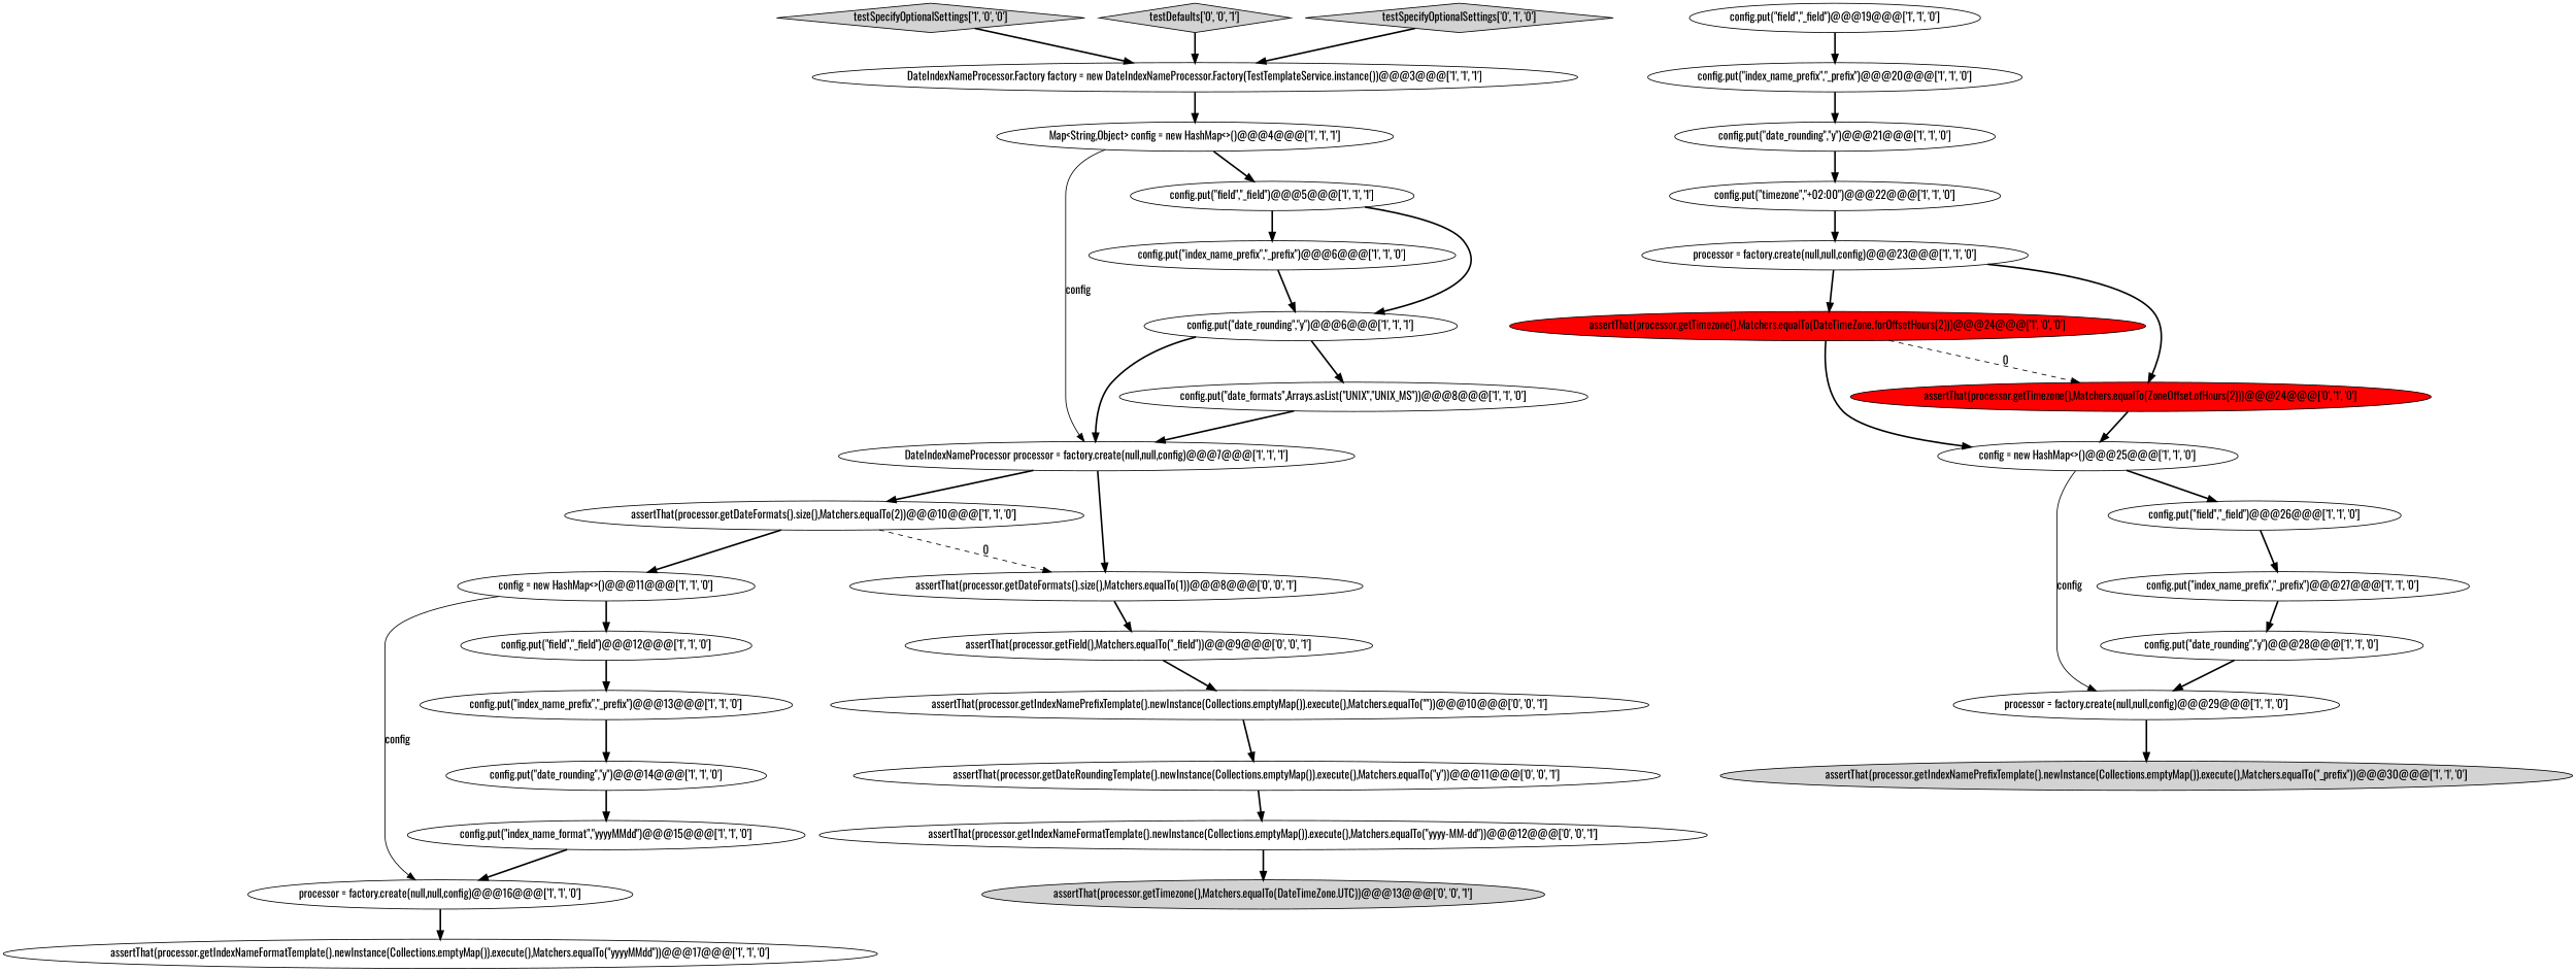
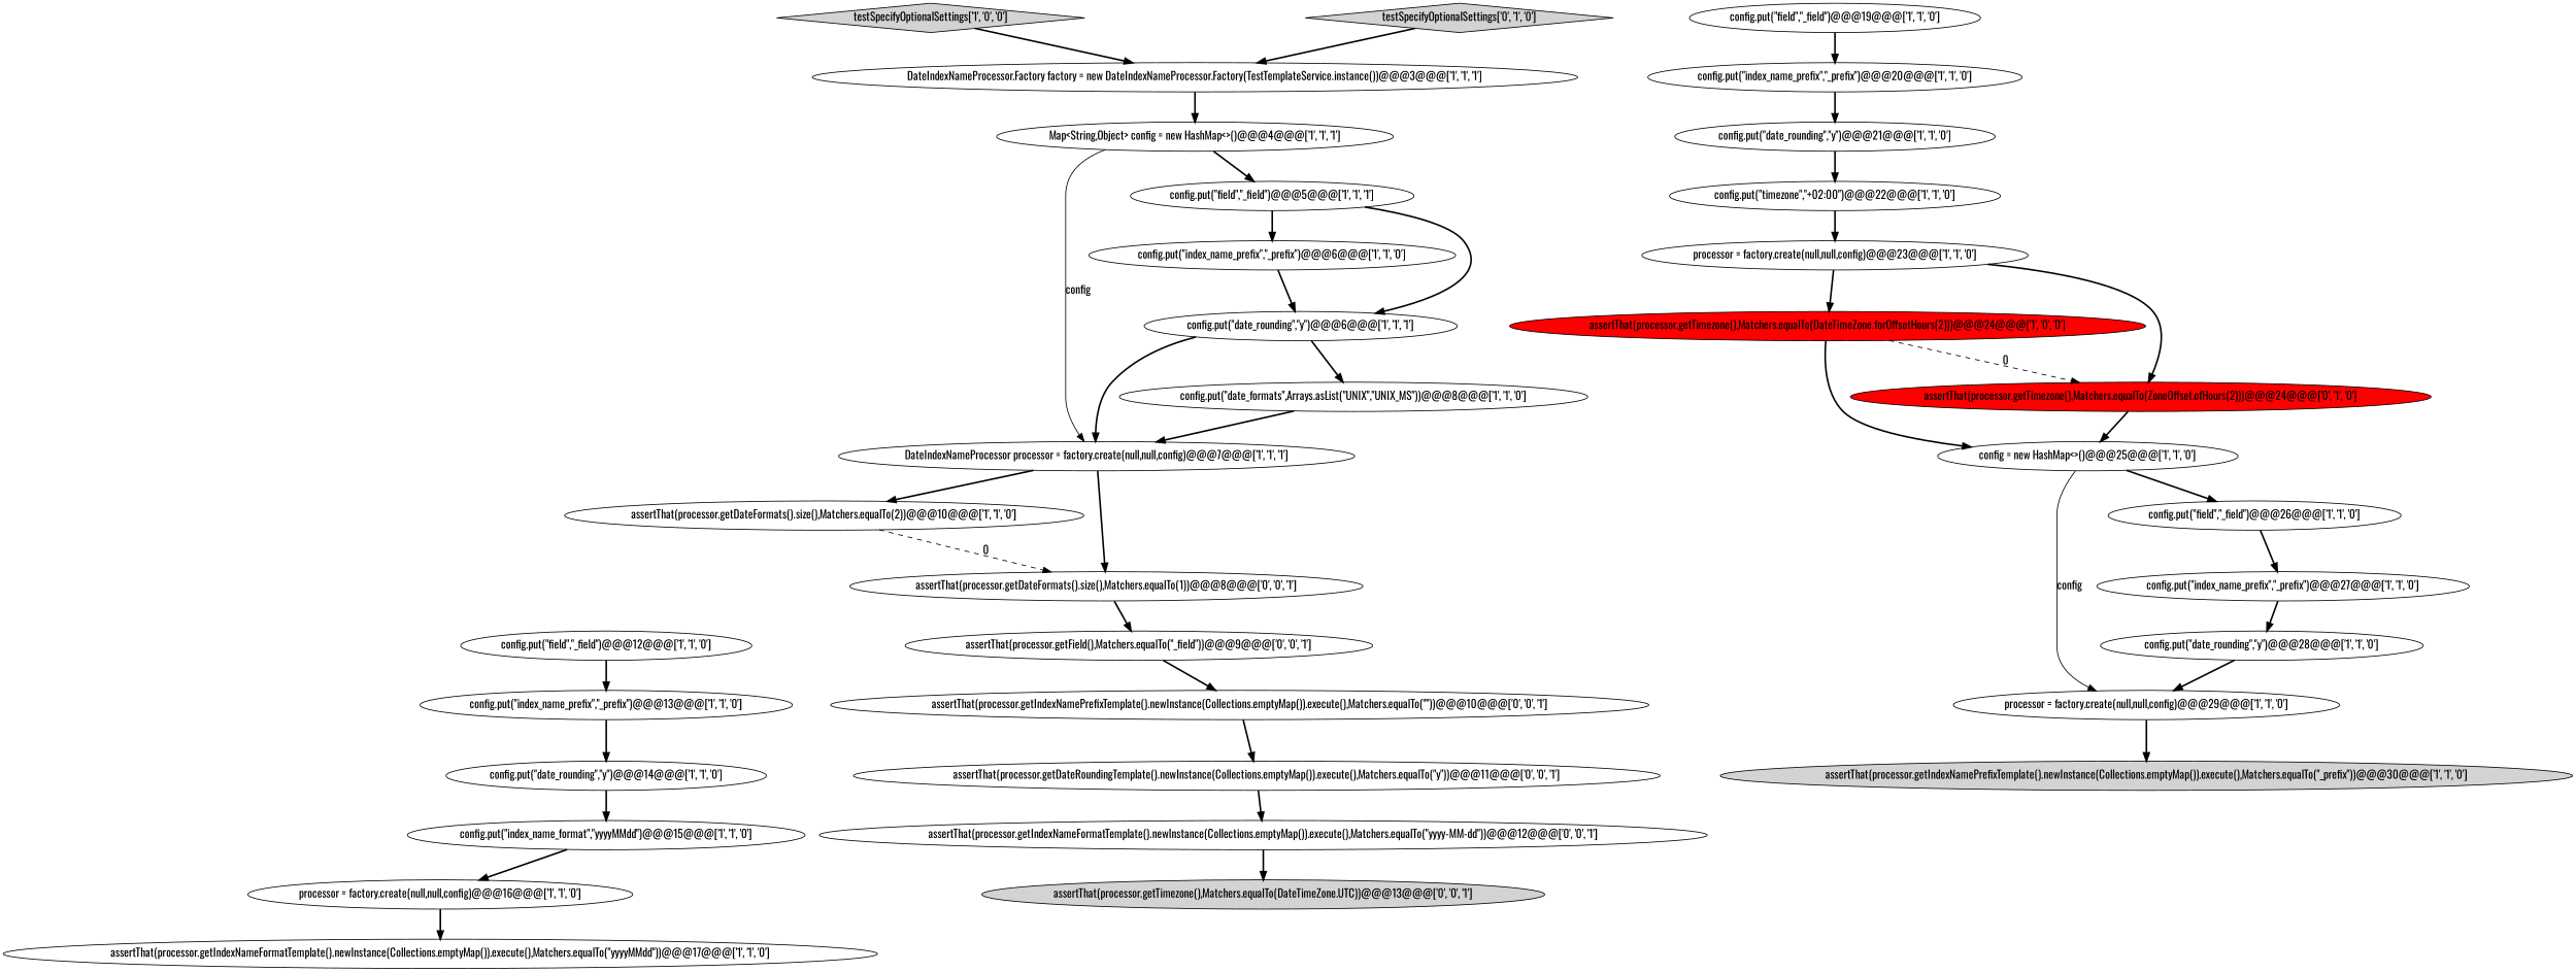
  digraph {
    fontname=Oswald
    node [fillcolor=white fontname=Oswald shape=ellipse style=filled]
    edge [fontname=Oswald style=bold]
    n1 [label="assertThat(processor.getDateFormats().size(),Matchers.equalTo(2))@@@10@@@['1', '1', '0']"]
    n2 [label="assertThat(processor.getDateFormats().size(),Matchers.equalTo(1))@@@8@@@['0', '0', '1']"]
-   n3 [label="config = new HashMap<>()@@@11@@@['1', '1', '0']"]
    n4 [label="assertThat(processor.getField(),Matchers.equalTo(\"_field\"))@@@9@@@['0', '0', '1']"]
    n5 [label="processor = factory.create(null,null,config)@@@16@@@['1', '1', '0']"]
    n6 [label="config.put(\"field\",\"_field\")@@@12@@@['1', '1', '0']"]
    n7 [label="assertThat(processor.getIndexNameFormatTemplate().newInstance(Collections.emptyMap()).execute(),Matchers.equalTo(\"yyyyMMdd\"))@@@17@@@['1', '1', '0']"]
    n8 [label="processor = factory.create(null,null,config)@@@29@@@['1', '1', '0']"]
    n9 [fillcolor=lightgray label="assertThat(processor.getIndexNamePrefixTemplate().newInstance(Collections.emptyMap()).execute(),Matchers.equalTo(\"_prefix\"))@@@30@@@['1', '1', '0']"]
    n10 [label="assertThat(processor.getIndexNamePrefixTemplate().newInstance(Collections.emptyMap()).execute(),Matchers.equalTo(\"\"))@@@10@@@['0', '0', '1']"]
    n11 [label="assertThat(processor.getDateRoundingTemplate().newInstance(Collections.emptyMap()).execute(),Matchers.equalTo(\"y\"))@@@11@@@['0', '0', '1']"]
    n12 [label="assertThat(processor.getIndexNameFormatTemplate().newInstance(Collections.emptyMap()).execute(),Matchers.equalTo(\"yyyy-MM-dd\"))@@@12@@@['0', '0', '1']"]
    n13 [fillcolor=lightgray label="assertThat(processor.getTimezone(),Matchers.equalTo(DateTimeZone.UTC))@@@13@@@['0', '0', '1']"]
    n14 [label="config.put(\"date_rounding\",\"y\")@@@21@@@['1', '1', '0']"]
    n15 [label="config.put(\"timezone\",\"+02:00\")@@@22@@@['1', '1', '0']"]
    n16 [label="processor = factory.create(null,null,config)@@@23@@@['1', '1', '0']"]
    n17 [label="config.put(\"field\",\"_field\")@@@26@@@['1', '1', '0']"]
    n18 [label="config.put(\"index_name_prefix\",\"_prefix\")@@@27@@@['1', '1', '0']"]
    n19 [label="config.put(\"date_rounding\",\"y\")@@@28@@@['1', '1', '0']"]
    n20 [label="config.put(\"index_name_prefix\",\"_prefix\")@@@20@@@['1', '1', '0']"]
    n21 [label="config.put(\"index_name_prefix\",\"_prefix\")@@@13@@@['1', '1', '0']"]
    n22 [label="config.put(\"date_rounding\",\"y\")@@@14@@@['1', '1', '0']"]
    n23 [fillcolor=red label="assertThat(processor.getTimezone(),Matchers.equalTo(DateTimeZone.forOffsetHours(2)))@@@24@@@['1', '0', '0']"]
    n24 [fillcolor=red label="assertThat(processor.getTimezone(),Matchers.equalTo(ZoneOffset.ofHours(2)))@@@24@@@['0', '1', '0']"]
    n25 [label="config = new HashMap<>()@@@25@@@['1', '1', '0']"]
    n26 [label="config.put(\"date_formats\",Arrays.asList(\"UNIX\",\"UNIX_MS\"))@@@8@@@['1', '1', '0']"]
    n27 [label="DateIndexNameProcessor processor = factory.create(null,null,config)@@@7@@@['1', '1', '1']"]
    n28 [label="config.put(\"field\",\"_field\")@@@19@@@['1', '1', '0']"]
    n29 [label="config.put(\"index_name_format\",\"yyyyMMdd\")@@@15@@@['1', '1', '0']"]
    n30 [label="config.put(\"date_rounding\",\"y\")@@@6@@@['1', '1', '1']"]
    n31 [fillcolor=lightgray label="testSpecifyOptionalSettings['1', '0', '0']" shape=diamond]
    n32 [label="DateIndexNameProcessor.Factory factory = new DateIndexNameProcessor.Factory(TestTemplateService.instance())@@@3@@@['1', '1', '1']"]
    n33 [label="Map<String,Object> config = new HashMap<>()@@@4@@@['1', '1', '1']"]
    n34 [label="config.put(\"field\",\"_field\")@@@5@@@['1', '1', '1']"]
    n35 [label="config.put(\"index_name_prefix\",\"_prefix\")@@@6@@@['1', '1', '0']"]
-   n36 [fillcolor=lightgray label="testDefaults['0', '0', '1']" shape=diamond]
    n37 [fillcolor=lightgray label="testSpecifyOptionalSettings['0', '1', '0']" shape=diamond]
    n1 -> n2 [label=0 style=dashed]
-   n1 -> n3
    n2 -> n4
-   n3 -> n5 [label=config style=solid]
-   n3 -> n6
    n4 -> n10
    n5 -> n7
    n6 -> n21
    n8 -> n9
    n10 -> n11
    n11 -> n12
    n12 -> n13
    n14 -> n15
    n15 -> n16
    n16 -> n23
    n16 -> n24
    n17 -> n18
    n18 -> n19
    n19 -> n8
    n20 -> n14
    n21 -> n22
    n22 -> n29
    n23 -> n24 [label=0 style=dashed]
    n23 -> n25
    n24 -> n25
    n25 -> n8 [label=config style=solid]
    n25 -> n17
    n26 -> n27
    n27 -> n1
    n27 -> n2
    n28 -> n20
    n29 -> n5
    n30 -> n26
    n30 -> n27
    n31 -> n32
    n32 -> n33
    n33 -> n27 [label=config style=solid]
    n33 -> n34
    n34 -> n30
    n34 -> n35
    n35 -> n30
-   n36 -> n32
    n37 -> n32
  }
